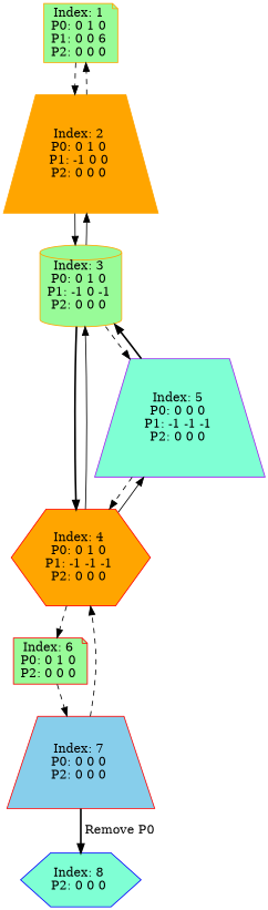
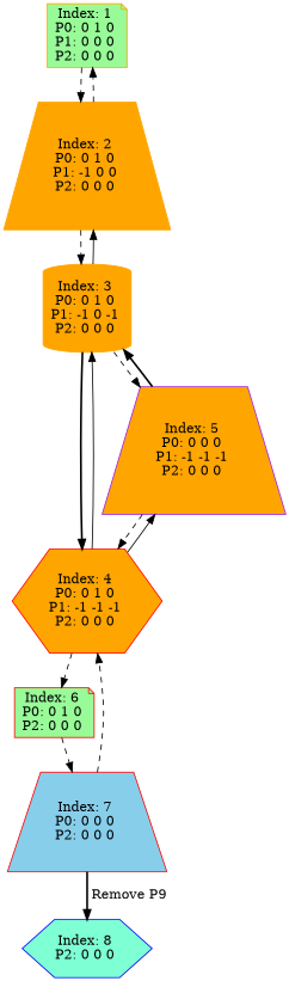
  digraph {
    color=black
    node [color=orange fillcolor=orange shape=trapezium style=filled]
    edge [style=dashed]
-   n1 [fillcolor=palegreen label="Index: 1 \nP0: 0 1 0 \nP1: 0 0 6 \nP2: 0 0 0 \n" shape=note]
+   n1 [fillcolor=palegreen label="Index: 1 \nP0: 0 1 0 \nP1: 0 0 0 \nP2: 0 0 0 \n" shape=note]
    n2 [label="Index: 2 \nP0: 0 1 0 \nP1: -1 0 0 \nP2: 0 0 0 \n"]
-   n3 [fillcolor=palegreen label="Index: 3 \nP0: 0 1 0 \nP1: -1 0 -1 \nP2: 0 0 0 \n" shape=cylinder]
+   n3 [label="Index: 3 \nP0: 0 1 0 \nP1: -1 0 -1 \nP2: 0 0 0 \n" shape=cylinder]
    n4 [color=red label="Index: 4 \nP0: 0 1 0 \nP1: -1 -1 -1 \nP2: 0 0 0 \n" shape=hexagon]
-   n5 [color=purple fillcolor=aquamarine label="Index: 5 \nP0: 0 0 0 \nP1: -1 -1 -1 \nP2: 0 0 0 \n"]
+   n5 [color=purple label="Index: 5 \nP0: 0 0 0 \nP1: -1 -1 -1 \nP2: 0 0 0 \n"]
    n6 [color=red fillcolor=palegreen label="Index: 6 \nP0: 0 1 0 \nP2: 0 0 0 \n" shape=note]
    n7 [color=red fillcolor=skyblue label="Index: 7 \nP0: 0 0 0 \nP2: 0 0 0 \n"]
    n8 [color=blue fillcolor=aquamarine label="Index: 8 \nP2: 0 0 0 \n" shape=hexagon]
    n1 -> n2
    n2 -> n1
-   n2 -> n3 [style=solid]
+   n2 -> n3
    n3 -> n2 [style=solid]
    n3 -> n4 [style=bold]
    n3 -> n5
    n4 -> n3 [style=solid]
    n4 -> n5 [style=solid]
    n4 -> n6
    n5 -> n3 [style=bold]
    n5 -> n4
    n6 -> n7
    n7 -> n4
-   n7 -> n8 [label=" Remove P0 " style=bold]
+   n7 -> n8 [label=" Remove P9 " style=bold]
  }
